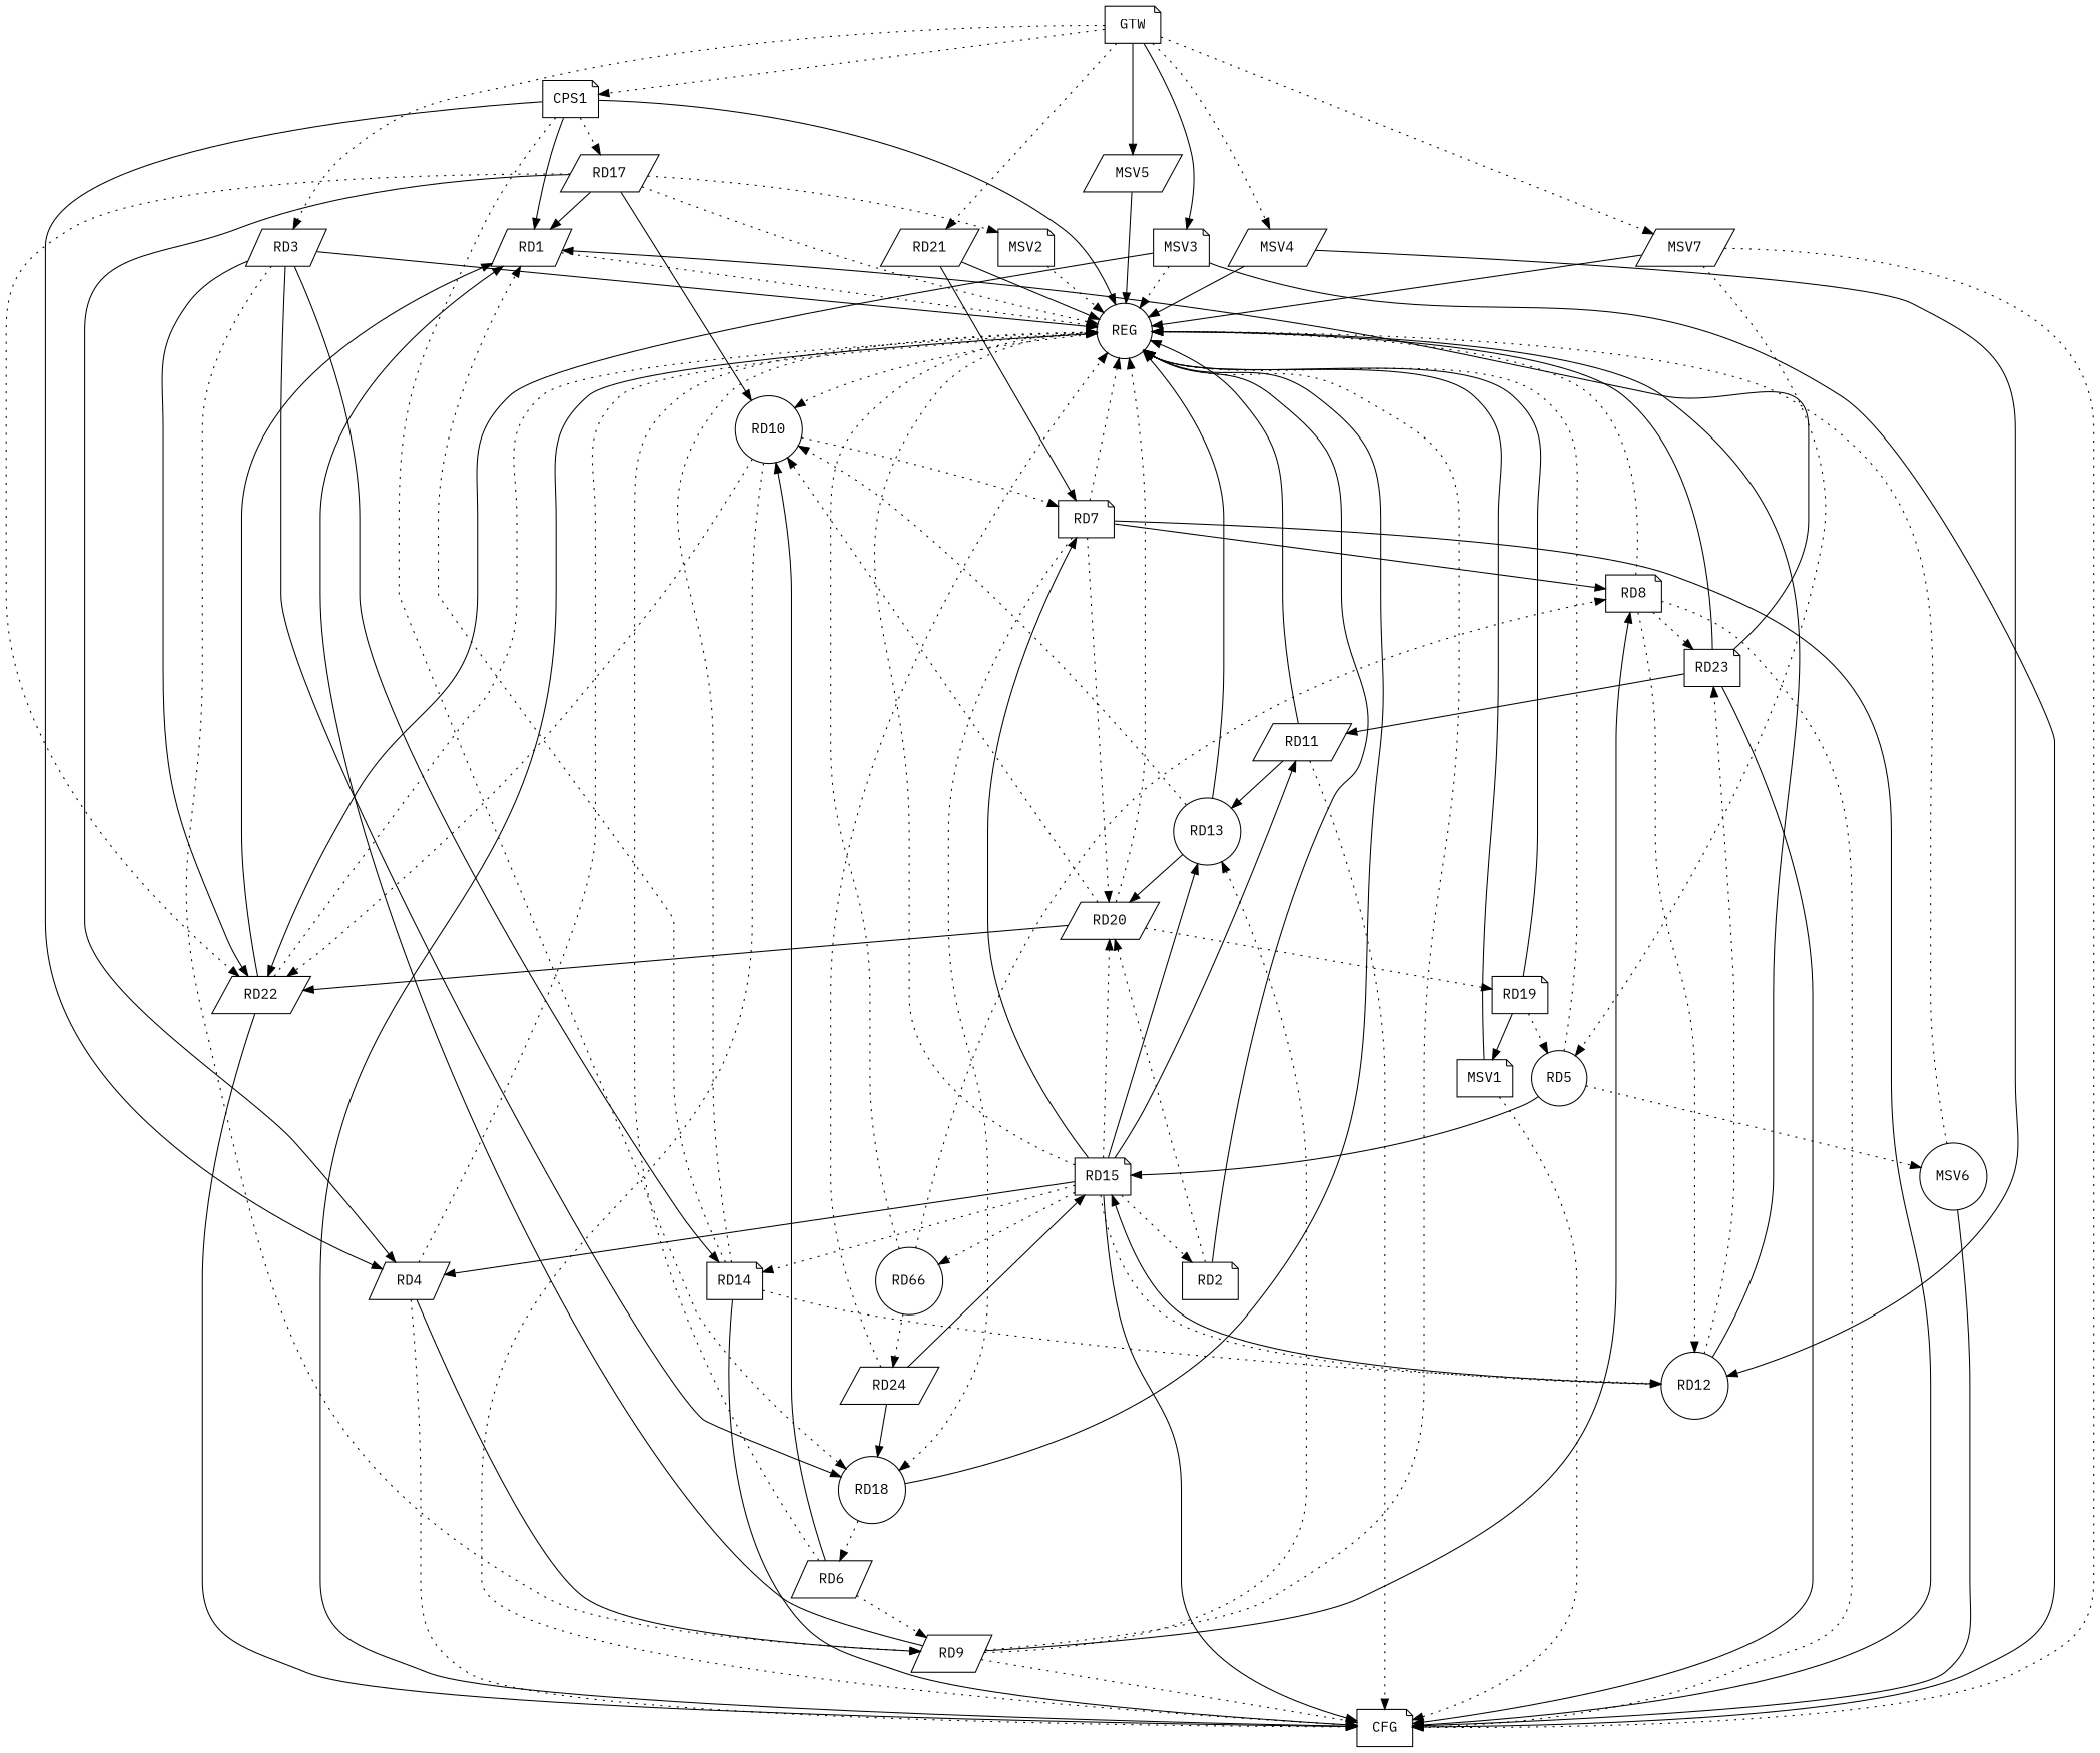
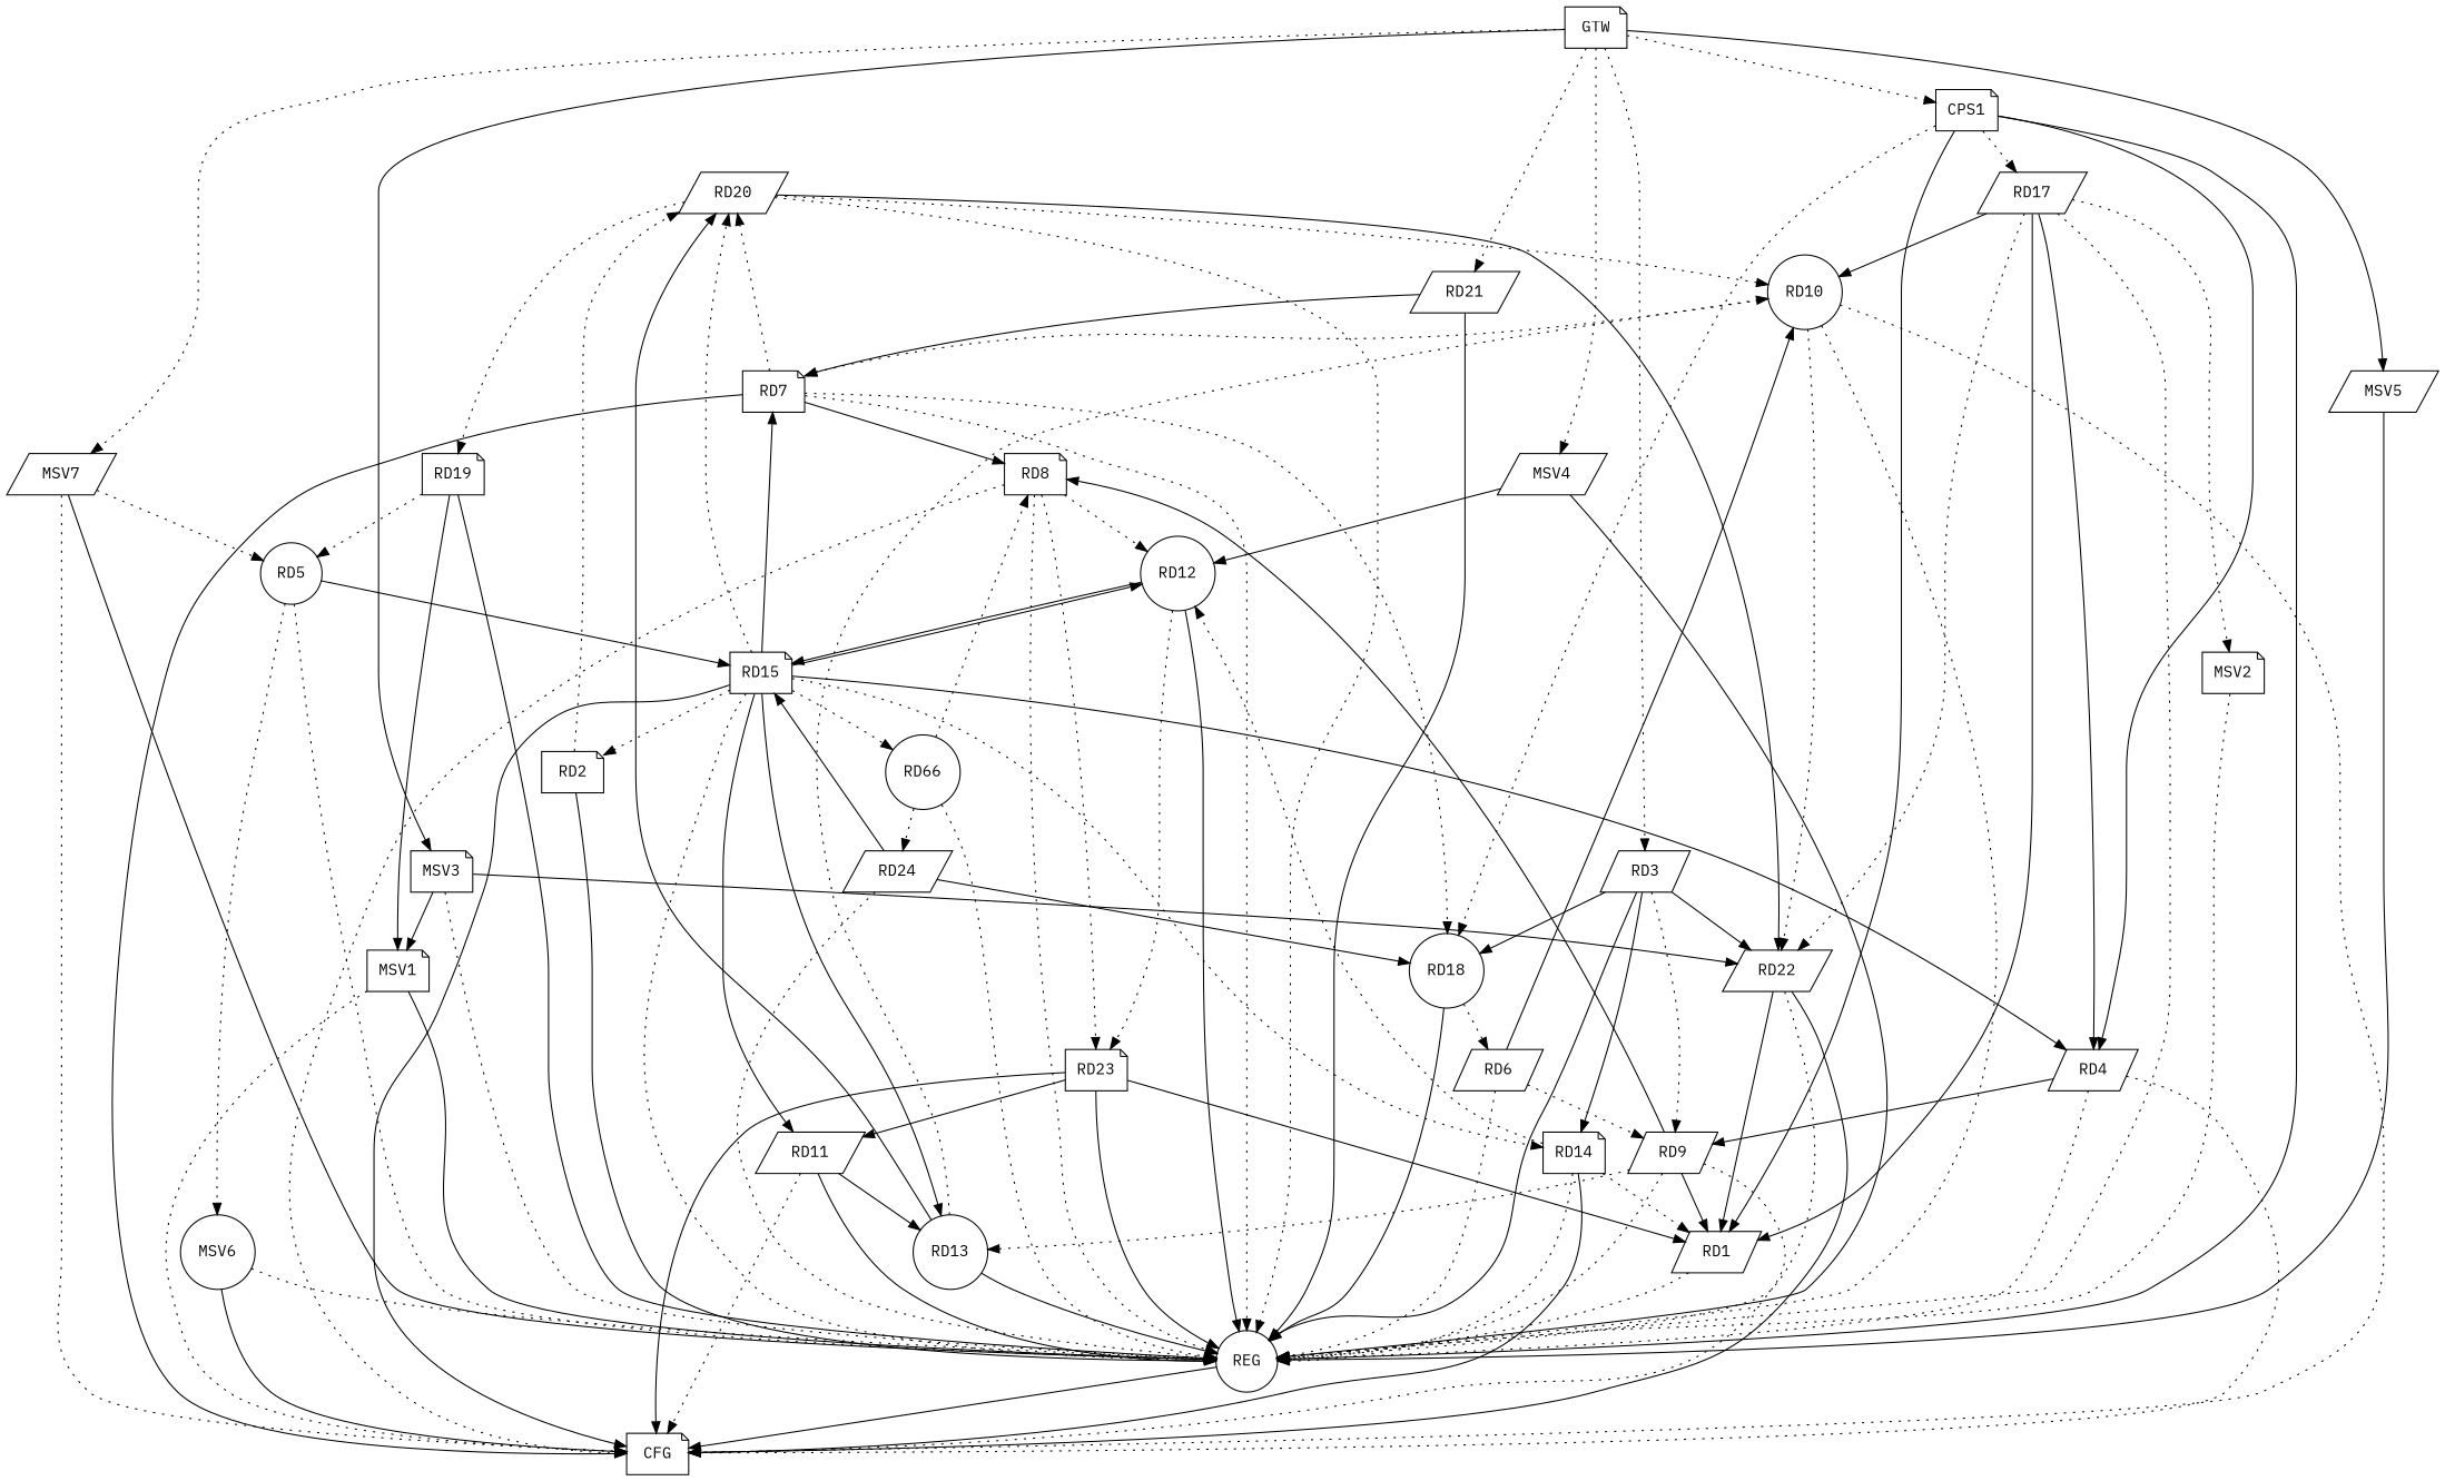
  strict digraph {
    fontname="IBM Plex Mono"
    node [fontname="IBM Plex Mono" shape=parallelogram]
    edge [fontname="IBM Plex Mono" style=dotted]
    n1 [label=RD1]
    n2 [label=REG shape=circle]
    n3 [label=CFG shape=note]
    n4 [label=RD2 shape=note]
    n5 [label=RD20]
    n6 [label=RD22]
    n7 [label=RD10 shape=circle]
    n8 [label=RD19 shape=note]
    n9 [label=RD3]
    n10 [label=RD9]
    n11 [label=RD14 shape=note]
    n12 [label=RD18 shape=circle]
    n13 [label=RD8 shape=note]
    n14 [label=RD13 shape=circle]
    n15 [label=RD12 shape=circle]
    n16 [label=RD6]
    n17 [label=RD4]
    n18 [label=RD5 shape=circle]
    n19 [label=RD15 shape=note]
    n20 [label=MSV6 shape=circle]
    n21 [label=RD7 shape=note]
    n22 [label=RD11]
    n23 [label=RD66 shape=circle]
    n24 [label=RD23 shape=note]
    n25 [label=RD24]
    n26 [label=RD17]
    n27 [label=MSV2 shape=note]
    n28 [label=MSV1 shape=note]
    n29 [label=RD21]
    n30 [label=CPS1 shape=note]
    n31 [label=GTW shape=note]
    n32 [label=MSV3 shape=note]
    n33 [label=MSV4]
    n34 [label=MSV5]
    n35 [label=MSV7]
    n1 -> n2
    n2 -> n3 [style=solid]
    n4 -> n2 [style=solid]
    n4 -> n5
    n5 -> n2
    n5 -> n6 [style=solid]
    n5 -> n7
    n5 -> n8
    n6 -> n1 [style=solid]
    n6 -> n2
    n6 -> n3 [style=solid]
-   n2 -> n7
+   n7 -> n2
    n7 -> n3
    n7 -> n6
    n7 -> n21
    n8 -> n2 [style=solid]
    n8 -> n18
    n8 -> n28 [style=solid]
    n9 -> n2 [style=solid]
    n9 -> n6 [style=solid]
    n9 -> n10
    n9 -> n11 [style=solid]
    n9 -> n12 [style=solid]
    n10 -> n1 [style=solid]
    n10 -> n2
    n10 -> n3
    n10 -> n13 [style=solid]
    n10 -> n14
    n11 -> n1
    n11 -> n2
    n11 -> n3 [style=solid]
    n11 -> n15
    n12 -> n2 [style=solid]
    n12 -> n16
    n13 -> n2
    n13 -> n3
    n13 -> n15
    n13 -> n24
    n14 -> n2 [style=solid]
    n14 -> n5 [style=solid]
    n14 -> n7
    n15 -> n2 [style=solid]
    n15 -> n19 [style=solid]
    n15 -> n24
    n16 -> n2
    n16 -> n7 [style=solid]
    n16 -> n10
    n17 -> n2
    n17 -> n3
    n17 -> n10 [style=solid]
    n18 -> n2
    n18 -> n19 [style=solid]
    n18 -> n20
    n19 -> n2
    n19 -> n3 [style=solid]
    n19 -> n4
    n19 -> n5
    n19 -> n11
    n19 -> n14 [style=solid]
-   n19 -> n15
+   n19 -> n15 [style=solid]
    n19 -> n17 [style=solid]
    n19 -> n21 [style=solid]
    n19 -> n22 [style=solid]
    n19 -> n23
    n20 -> n2
    n20 -> n3 [style=solid]
    n21 -> n2
    n21 -> n3 [style=solid]
    n21 -> n5
    n21 -> n12
    n21 -> n13 [style=solid]
    n22 -> n2 [style=solid]
    n22 -> n3
    n22 -> n14 [style=solid]
    n23 -> n2
    n23 -> n13
    n23 -> n25
    n24 -> n1 [style=solid]
    n24 -> n2 [style=solid]
    n24 -> n3 [style=solid]
    n24 -> n22 [style=solid]
    n25 -> n2
    n25 -> n12 [style=solid]
    n25 -> n19 [style=solid]
    n26 -> n1 [style=solid]
    n26 -> n2
    n26 -> n6
    n26 -> n7 [style=solid]
    n26 -> n17 [style=solid]
    n26 -> n27
    n27 -> n2
    n28 -> n2 [style=solid]
    n28 -> n3
    n29 -> n2 [style=solid]
    n29 -> n21 [style=solid]
    n30 -> n1 [style=solid]
    n30 -> n2 [style=solid]
    n30 -> n12
    n30 -> n17 [style=solid]
    n30 -> n26
    n31 -> n9
    n31 -> n29
    n31 -> n30
    n31 -> n32 [style=solid]
    n31 -> n33
    n31 -> n34 [style=solid]
    n31 -> n35
    n32 -> n2
-   n32 -> n3 [style=solid]
+   n32 -> n28 [style=solid]
    n32 -> n6 [style=solid]
    n33 -> n2 [style=solid]
    n33 -> n15 [style=solid]
    n34 -> n2 [style=solid]
    n35 -> n2 [style=solid]
    n35 -> n3
    n35 -> n18
  }
